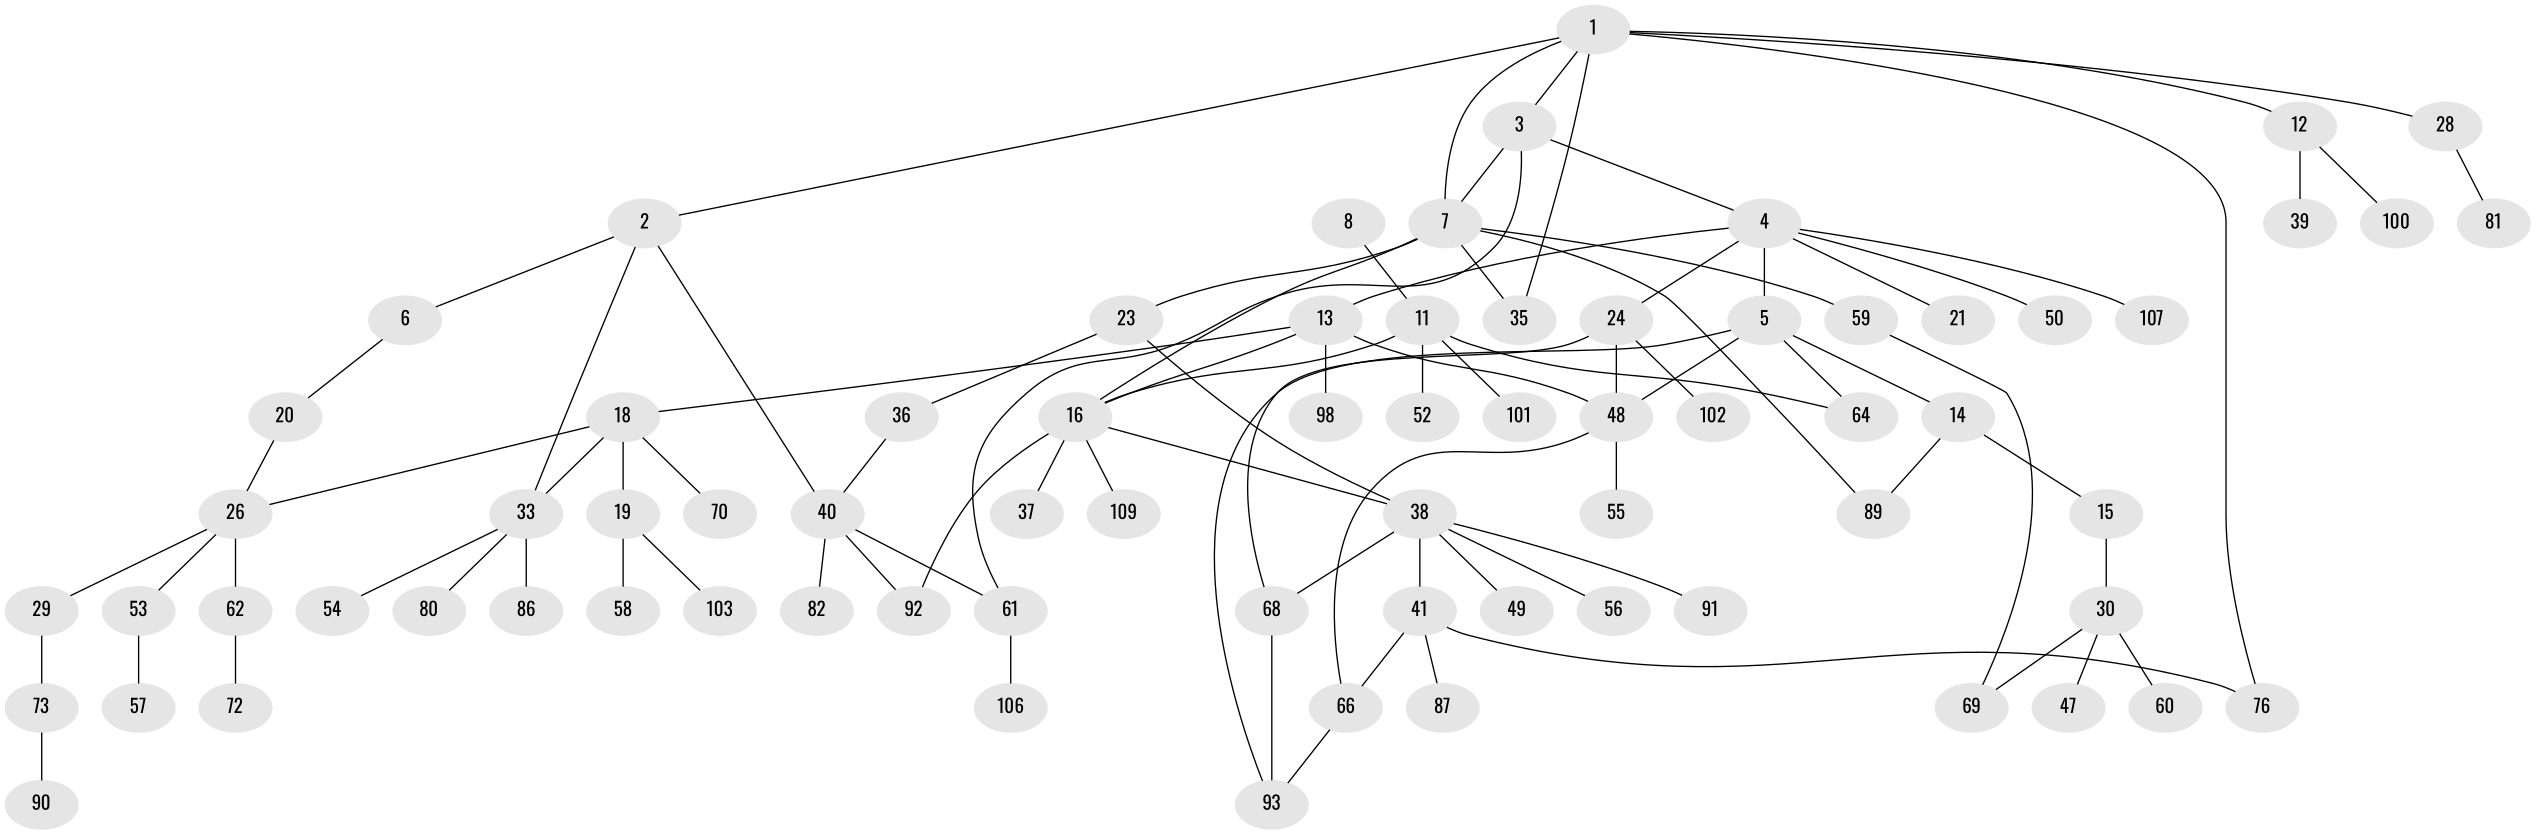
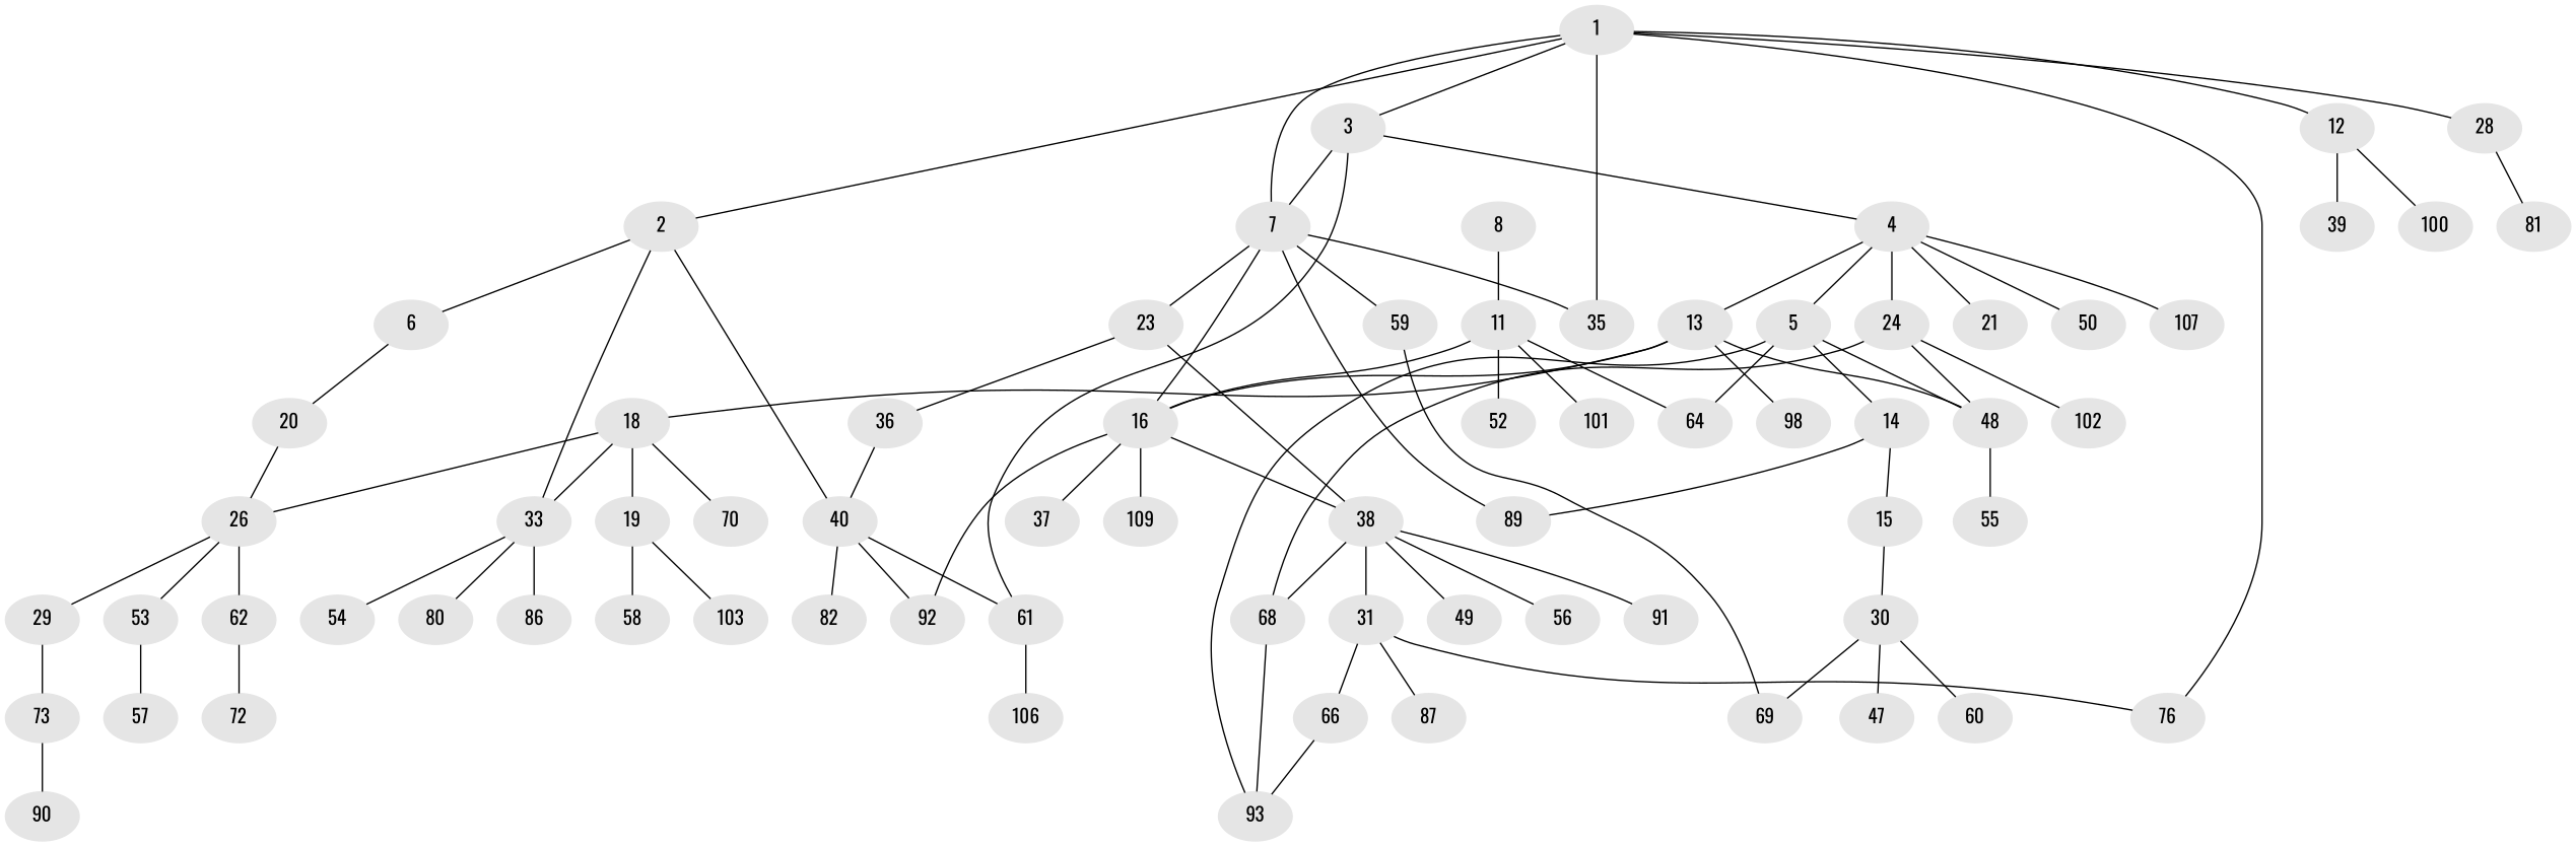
  graph {
    fontname=Oswald
    node [color=gray90 fontname=Oswald style=filled]
    edge [fontname=Oswald]
    1 [super="+34"]
    2 [super="+9"]
    3 [super="+84"]
    7 [super="+31"]
    12 [super="+17"]
    28
    76
    35
    6
    33 [super="+88"]
    40 [super="+45"]
    4 [super="+10"]
    61 [super="+67"]
    16 [super="+110"]
    23 [super="+99"]
    59 [super="+78"]
    89
    8 [super="+71"]
    11 [super="+22"]
    39
    100
    81 [super="+95"]
    20 [super="+108"]
    54
    80 [super="+97"]
    86
    92
    82
    5 [super="+27"]
    13 [super="+32"]
    21
    24 [super="+46"]
    50
    107
    106
    14 [super="+25"]
    48 [super="+51"]
    64 [super="+104"]
    93 [super="+94"]
    18 [super="+43"]
    98
    68 [super="+77"]
    102
    15
    66 [super="+96"]
    55 [super="+74"]
    26 [super="+44"]
    37
    38 [super="+42"]
    109
    36
    69
    52
    101
    19 [super="+79"]
    70
    30 [super="+65"]
    47 [super="+105"]
    60
-   41 [super="+63"]
+   41 [super="+63" label=31]
    49
    56
    91
    58
    103
    29 [super="+75"]
    53
    62
    73
    57
    72 [super="+83"]
    90
    87
    1 -- 2
    1 -- 3
    1 -- 7
    1 -- 12
    1 -- 28
    1 -- 76
    1 -- 35
    2 -- 6
    2 -- 33
    2 -- 40
    3 -- 7 [weight=2]
    3 -- 4
    3 -- 61
    7 -- 35
    7 -- 16
    7 -- 23
    7 -- 59
    7 -- 89
    12 -- 39
    12 -- 100
    28 -- 81
    6 -- 20
    33 -- 54
    33 -- 80
    33 -- 86
    40 -- 61
    40 -- 92
    40 -- 82
    4 -- 5
    4 -- 13
    4 -- 21
    4 -- 24
    4 -- 50
    4 -- 107
    61 -- 106
    16 -- 92
    16 -- 37
    16 -- 38
    16 -- 109
    23 -- 38
    23 -- 36
    59 -- 69
    8 -- 11
    11 -- 16
    11 -- 64
    11 -- 52
    11 -- 101
    20 -- 26
    5 -- 14
    5 -- 48
    5 -- 64
    5 -- 93
    13 -- 16
    13 -- 48
    13 -- 18
    13 -- 98
    24 -- 48
    24 -- 68
    24 -- 102
    14 -- 89
    14 -- 15
-   48 -- 66
    48 -- 55
    18 -- 33
    18 -- 26
    18 -- 19
    18 -- 70
    68 -- 93
    15 -- 30
    66 -- 93
    26 -- 29
    26 -- 53
    26 -- 62
    38 -- 68
    38 -- 41
    38 -- 49
    38 -- 56
    38 -- 91
    36 -- 40
    19 -- 58
    19 -- 103
    30 -- 69
    30 -- 47
    30 -- 60
    41 -- 76
    41 -- 66
    41 -- 87
    29 -- 73
    53 -- 57
    62 -- 72
    73 -- 90
  }
